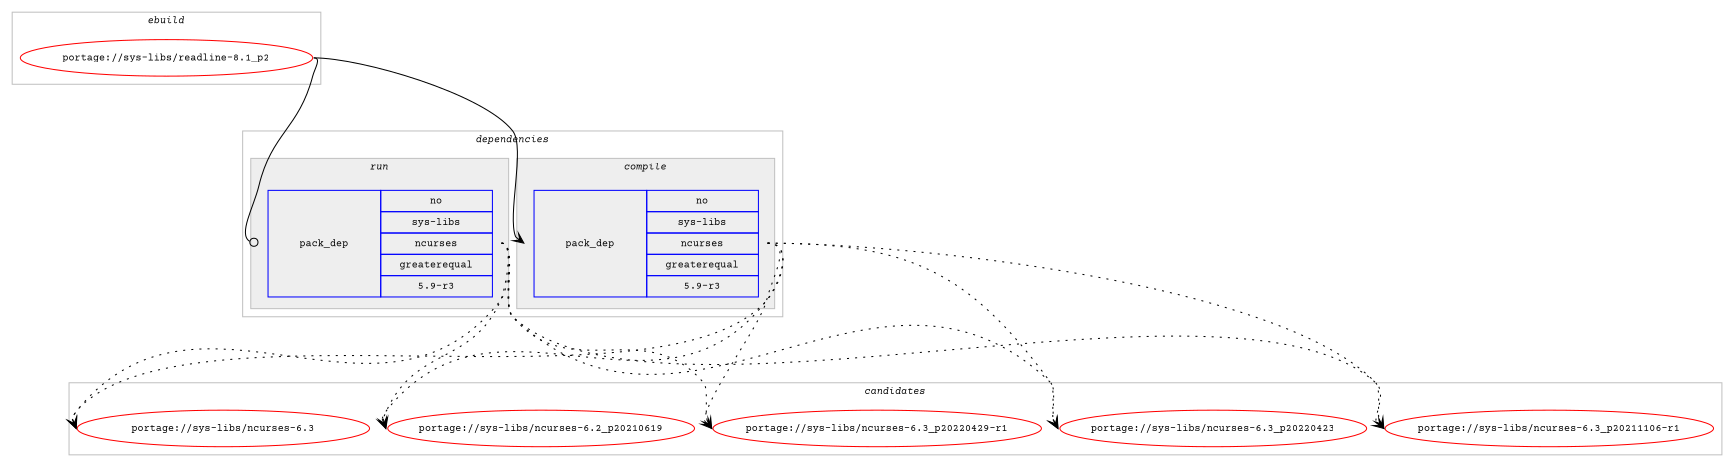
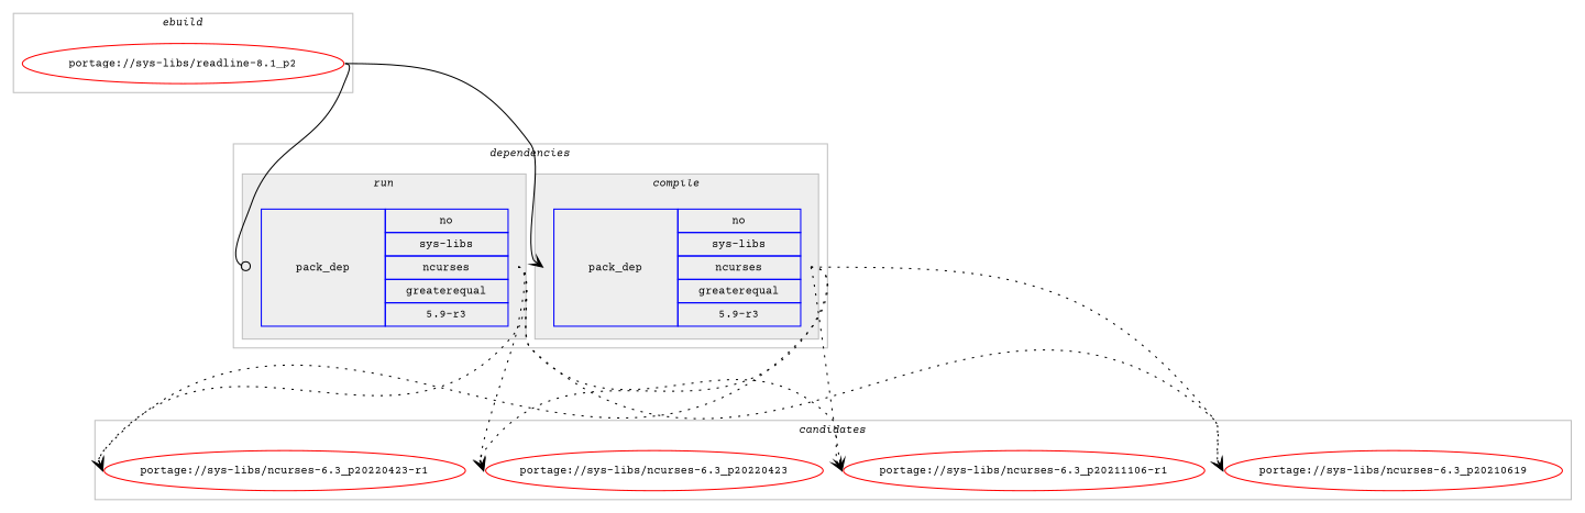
  digraph {
    compound=true
    concentrate=true
    fontname="Courier Prime"
    fontsize=10
    newrank=true
    rankdir=TB
    ranksep=1.5
    node [color=red fontname="Courier Prime" fontsize=10]
    edge [arrowhead=vee fontname="Courier Prime" headport=w style=dotted tailport=e weight=100]
    n1 [label="portage://sys-libs/readline-8.1_p2" width=4]
    n2 [color=blue label=<<TABLE BORDER="0" CELLBORDER="1" CELLSPACING="0" CELLPADDING="4" WIDTH="220"><TR><TD ROWSPAN="6" CELLPADDING="30">pack_dep</TD></TR><TR><TD WIDTH="110">no</TD></TR><TR><TD>sys-libs</TD></TR><TR><TD>ncurses</TD></TR><TR><TD>greaterequal</TD></TR><TR><TD>5.9-r3</TD></TR></TABLE>> shape=none]
    n3 [color=blue label=<<TABLE BORDER="0" CELLBORDER="1" CELLSPACING="0" CELLPADDING="4" WIDTH="220"><TR><TD ROWSPAN="6" CELLPADDING="30">pack_dep</TD></TR><TR><TD WIDTH="110">no</TD></TR><TR><TD>sys-libs</TD></TR><TR><TD>ncurses</TD></TR><TR><TD>greaterequal</TD></TR><TR><TD>5.9-r3</TD></TR></TABLE>> shape=none]
-   n4 [label="portage://sys-libs/ncurses-6.2_p20210619" width=4]
-   n5 [label="portage://sys-libs/ncurses-6.3" width=4]
+   n4 [label="portage://sys-libs/ncurses-6.3_p20210619" width=4]
    n6 [label="portage://sys-libs/ncurses-6.3_p20211106-r1" width=4]
    n7 [label="portage://sys-libs/ncurses-6.3_p20220423" width=4]
-   n8 [label="portage://sys-libs/ncurses-6.3_p20220429-r1" width=4]
+   n8 [label="portage://sys-libs/ncurses-6.3_p20220423-r1" width=4]
    subgraph cluster_1 {
      color=gray
      label=<<i>ebuild</i>>
      rank=same
      n1
    }
    subgraph cluster_2 {
      color=gray
      label=<<i>dependencies</i>>
      subgraph cluster_3 {
        color=gray
        fillcolor="#eeeeee"
        label=<<i>compile</i>>
        style=filled
        subgraph sub_4 {
          color=gray
          fillcolor="#eeeeee"
          label=<<i>compile</i>>
          style=filled
          n2
        }
      }
      subgraph cluster_5 {
        color=gray
        fillcolor="#eeeeee"
        label=<<i>compile and run</i>>
        style=filled
      }
      subgraph cluster_6 {
        color=gray
        fillcolor="#eeeeee"
        label=<<i>run</i>>
        style=filled
        subgraph sub_7 {
          color=gray
          fillcolor="#eeeeee"
          label=<<i>run</i>>
          style=filled
          n3
        }
      }
    }
    subgraph cluster_8 {
      color=gray
      label=<<i>candidates</i>>
      rank=same
      subgraph sub_9 {
        color=black
        label=<<i>candidates</i>>
        nodesep=1
        rank=same
        n4
-       n5
        n6
        n7
        n8
      }
      subgraph sub_10 {
        color=black
        label=<<i>candidates</i>>
        nodesep=1
        rank=same
        n4
-       n5
        n6
        n7
        n8
      }
    }
    n1 -> n2 [style=solid weight=20]
    n1 -> n3 [arrowhead=odot style=solid weight=20]
    n2 -> n4
-   n2 -> n5
    n2 -> n6
    n2 -> n7
    n2 -> n8
    n3 -> n4
-   n3 -> n5
    n3 -> n6
    n3 -> n7
    n3 -> n8
  }
